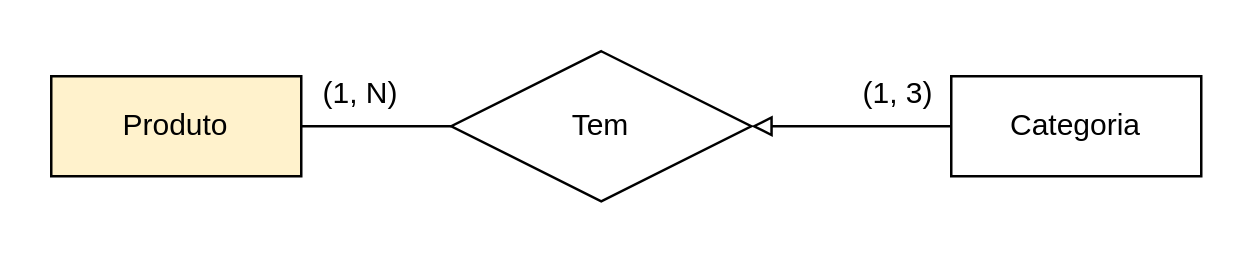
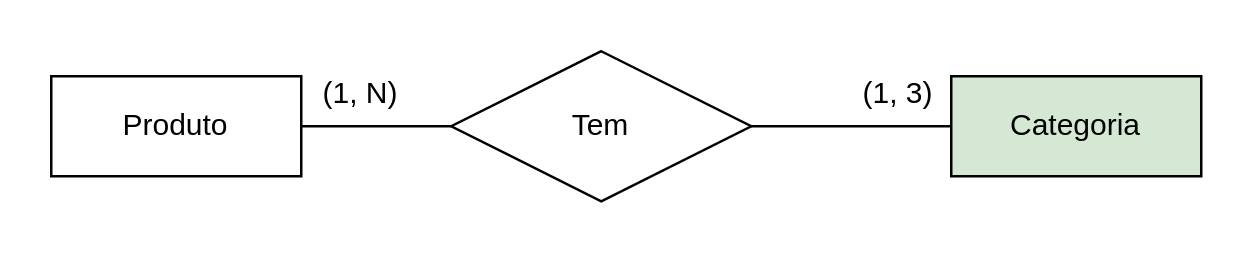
  <mxCell id="0" />
  <mxCell id="1" parent="0" />
  <mxCell id="2" style="edgeStyle=none;html=1;entryX=0;entryY=0.5;entryDx=0;entryDy=0;endArrow=none;endFill=0;" parent="1" source="3" target="6" edge="1"><mxGeometry relative="1" as="geometry" /></mxCell>
- <mxCell id="3" value="Produto" style="whiteSpace=wrap;html=1;align=center;fillColor=#fff2cc;" parent="1" vertex="1"><mxGeometry x="20" y="30" width="100" height="40" as="geometry" /></mxCell>
- <mxCell id="4" style="edgeStyle=none;html=1;entryX=1;entryY=0.5;entryDx=0;entryDy=0;endArrow=block;endFill=0;" parent="1" source="5" target="6" edge="1"><mxGeometry relative="1" as="geometry" /></mxCell>
- <mxCell id="5" value="Categoria" style="whiteSpace=wrap;html=1;align=center;" parent="1" vertex="1"><mxGeometry x="380" y="30" width="100" height="40" as="geometry" /></mxCell>
+ <mxCell id="3" value="Produto" style="whiteSpace=wrap;html=1;align=center;" parent="1" vertex="1"><mxGeometry x="20" y="30" width="100" height="40" as="geometry" /></mxCell>
+ <mxCell id="4" style="edgeStyle=none;html=1;entryX=1;entryY=0.5;entryDx=0;entryDy=0;endArrow=none;endFill=0;" parent="1" source="5" target="6" edge="1"><mxGeometry relative="1" as="geometry" /></mxCell>
+ <mxCell id="5" value="Categoria" style="whiteSpace=wrap;html=1;align=center;fillColor=#d5e8d4;" parent="1" vertex="1"><mxGeometry x="380" y="30" width="100" height="40" as="geometry" /></mxCell>
  <mxCell id="6" value="Tem" style="shape=rhombus;perimeter=rhombusPerimeter;whiteSpace=wrap;html=1;align=center;" parent="1" vertex="1"><mxGeometry x="180" y="20" width="120" height="60" as="geometry" /></mxCell>
  <mxCell id="7" value="(1, 3)" style="text;html=1;strokeColor=none;fillColor=none;align=center;verticalAlign=middle;whiteSpace=wrap;rounded=0;" parent="1" vertex="1"><mxGeometry x="329" y="22" width="60" height="30" as="geometry" /></mxCell>
  <mxCell id="8" value="(1, N)" style="text;html=1;strokeColor=none;fillColor=none;align=center;verticalAlign=middle;whiteSpace=wrap;rounded=0;" parent="1" vertex="1"><mxGeometry x="114" y="22" width="60" height="30" as="geometry" /></mxCell>
